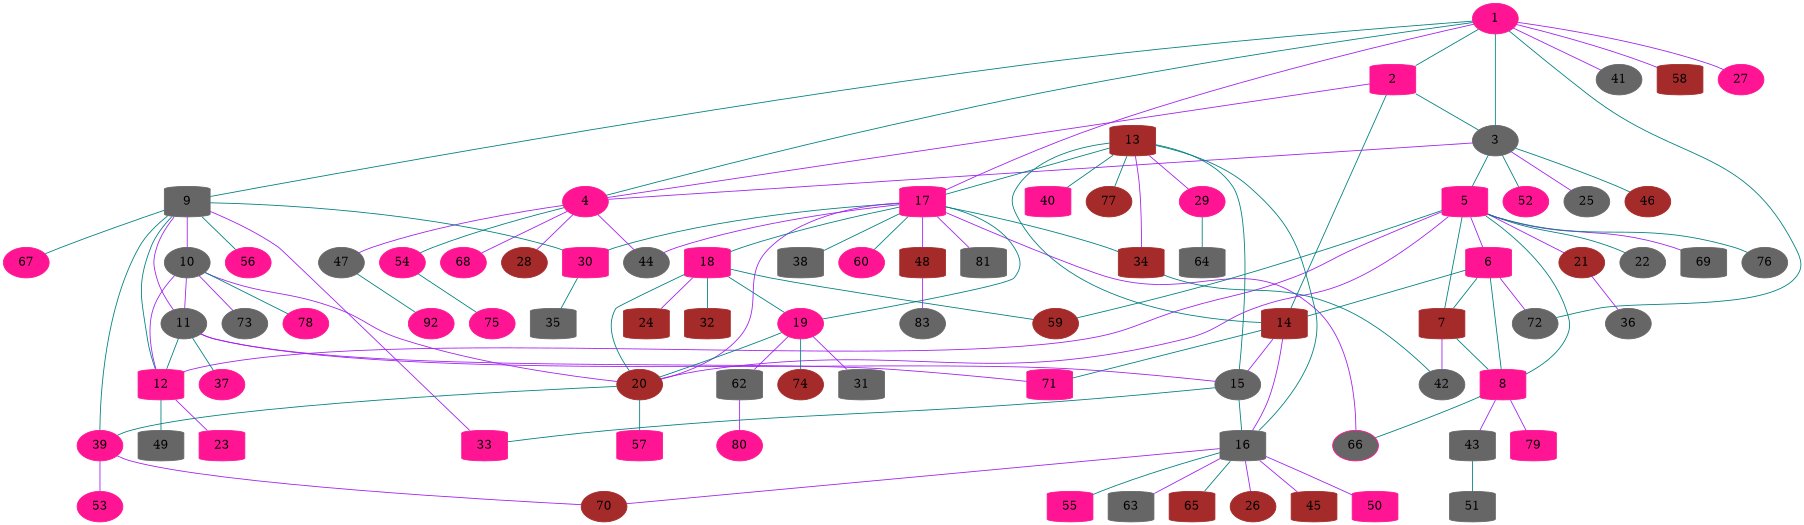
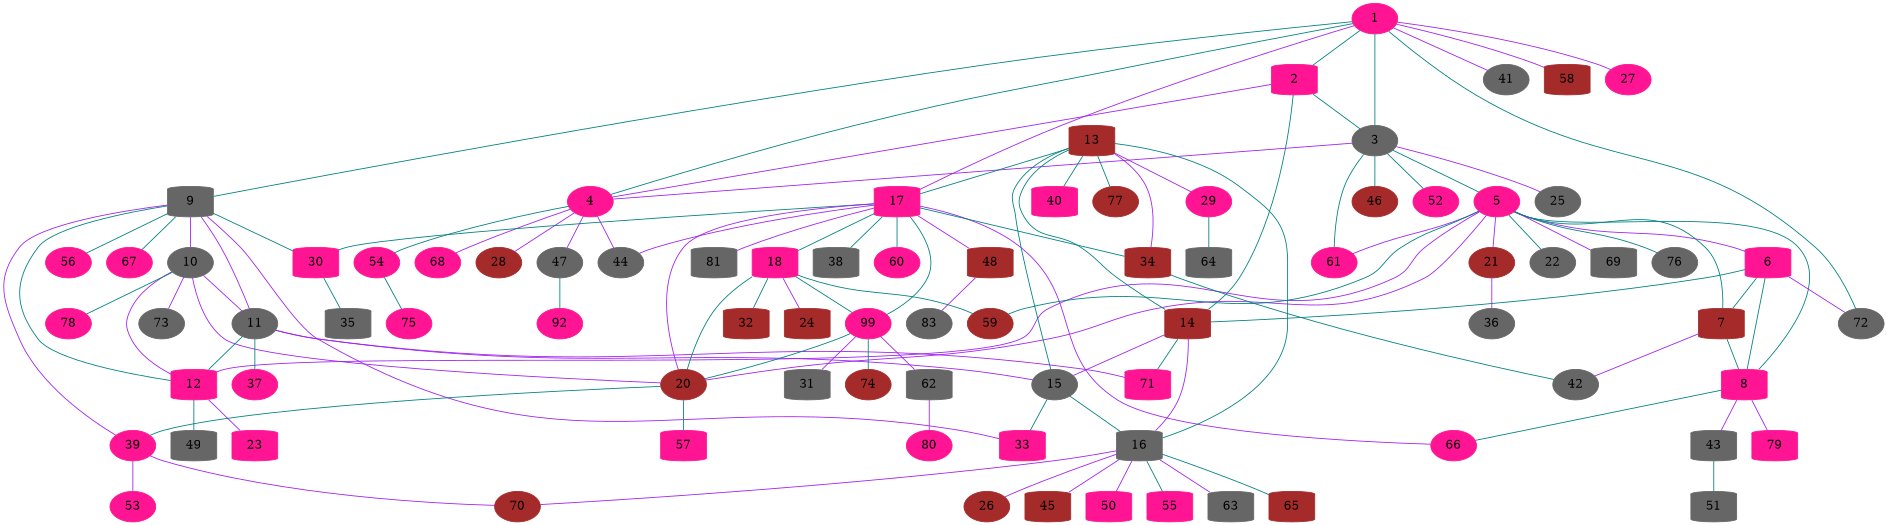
  graph {
    node [color=deeppink shape=ellipse style=filled]
    edge [color=teal]
    2 [shape=cylinder]
    1
    3 [color=gray40]
    4
    9 [color=gray40 shape=cylinder]
    17 [shape=cylinder]
    41 [color=gray40]
    58 [color=brown shape=cylinder]
    72 [color=gray40]
    27
    14 [color=brown shape=cylinder]
-   5 [shape=cylinder]
+   5
    25 [color=gray40]
    46 [color=brown]
    52
+   61
    28 [color=brown]
    44 [color=gray40]
    47 [color=gray40]
    54
    68
    12 [shape=cylinder]
    10 [color=gray40]
    11 [color=gray40]
    30 [shape=cylinder]
    33 [shape=cylinder]
    39
    56
    67
    20 [color=brown]
-   66 [fillcolor=gray40]
+   66
    34 [color=brown shape=cylinder]
    18 [shape=cylinder]
-   19
+   19 [label=99]
    38 [color=gray40 shape=cylinder]
    48 [color=brown shape=cylinder]
    60
    81 [color=gray40 shape=cylinder]
    15 [color=gray40]
    71 [shape=cylinder]
    16 [color=gray40 shape=cylinder]
    6 [shape=cylinder]
    7 [color=brown shape=cylinder]
    8 [shape=cylinder]
    21 [color=brown]
    22 [color=gray40]
    59 [color=brown]
    69 [color=gray40 shape=cylinder]
    76 [color=gray40]
    n50 [label=92]
    75
    42 [color=gray40]
    43 [color=gray40 shape=cylinder]
    79 [shape=cylinder]
    23 [shape=cylinder]
    49 [color=gray40 shape=cylinder]
    57 [shape=cylinder]
    36 [color=gray40]
    51 [color=gray40 shape=cylinder]
    73 [color=gray40]
    78
    37
    35 [color=gray40 shape=cylinder]
    70 [color=brown]
    53
    13 [color=brown shape=cylinder]
    29
    40 [shape=cylinder]
    77 [color=brown]
    26 [color=brown]
    45 [color=brown shape=cylinder]
    50 [shape=cylinder]
    55 [shape=cylinder]
    63 [color=gray40 shape=cylinder]
    65 [color=brown shape=cylinder]
    64 [color=gray40 shape=cylinder]
    24 [color=brown shape=cylinder]
    32 [color=brown shape=cylinder]
    31 [color=gray40 shape=cylinder]
    62 [color=gray40 shape=cylinder]
    74 [color=brown]
    83 [color=gray40]
    80
    2 -- 3
    2 -- 4 [color=purple]
    2 -- 14
    1 -- 2
    1 -- 3
    1 -- 4
    1 -- 9
    1 -- 17 [color=purple]
    1 -- 41 [color=purple]
    1 -- 58 [color=purple]
    1 -- 72
    1 -- 27 [color=purple]
    3 -- 4 [color=purple]
    3 -- 5
    3 -- 25 [color=purple]
    3 -- 46
    3 -- 52
+   3 -- 61
    4 -- 28 [color=purple]
    4 -- 44 [color=purple]
    4 -- 47 [color=purple]
    4 -- 54
    4 -- 68 [color=purple]
    9 -- 12
    9 -- 10 [color=purple]
    9 -- 11 [color=purple]
    9 -- 30
    9 -- 33 [color=purple]
-   9 -- 39
+   9 -- 39 [color=purple]
    9 -- 56
    9 -- 67
    17 -- 44 [color=purple]
    17 -- 30
    17 -- 20 [color=purple]
    17 -- 66 [color=purple]
    17 -- 34
    17 -- 18
    17 -- 19
    17 -- 38
    17 -- 48 [color=purple]
    17 -- 60
    17 -- 81 [color=purple]
    14 -- 15 [color=purple]
    14 -- 71
    14 -- 16 [color=purple]
+   5 -- 61 [color=purple]
    5 -- 12 [color=purple]
    5 -- 20 [color=purple]
    5 -- 6 [color=purple]
    5 -- 7
    5 -- 8
    5 -- 21 [color=purple]
    5 -- 22
    5 -- 59
    5 -- 69 [color=purple]
    5 -- 76
    47 -- n50
    54 -- 75
    12 -- 23 [color=purple]
    12 -- 49
    10 -- 12 [color=purple]
    10 -- 11 [color=purple]
    10 -- 20 [color=purple]
    10 -- 73 [color=purple]
    10 -- 78
    11 -- 12
    11 -- 15 [color=purple]
    11 -- 71 [color=purple]
    11 -- 37
    30 -- 35
    39 -- 70 [color=purple]
    39 -- 53 [color=purple]
    20 -- 39
    20 -- 57
    34 -- 42
    18 -- 20
    18 -- 19
    18 -- 59
    18 -- 24 [color=purple]
    18 -- 32
    19 -- 20
    19 -- 31 [color=purple]
    19 -- 62 [color=purple]
    19 -- 74
    48 -- 83 [color=purple]
    15 -- 33
    15 -- 16
    16 -- 70 [color=purple]
    16 -- 26 [color=purple]
    16 -- 45 [color=purple]
    16 -- 50 [color=purple]
    16 -- 55
    16 -- 63 [color=purple]
    16 -- 65
    6 -- 72 [color=purple]
    6 -- 14
    6 -- 7
    6 -- 8
    7 -- 8
    7 -- 42 [color=purple]
    8 -- 66
    8 -- 43 [color=purple]
    8 -- 79 [color=purple]
    21 -- 36 [color=purple]
    43 -- 51
    13 -- 17
    13 -- 14
    13 -- 34 [color=purple]
    13 -- 15
    13 -- 16
    13 -- 29 [color=purple]
    13 -- 40
    13 -- 77
    29 -- 64
    62 -- 80 [color=purple]
  }
